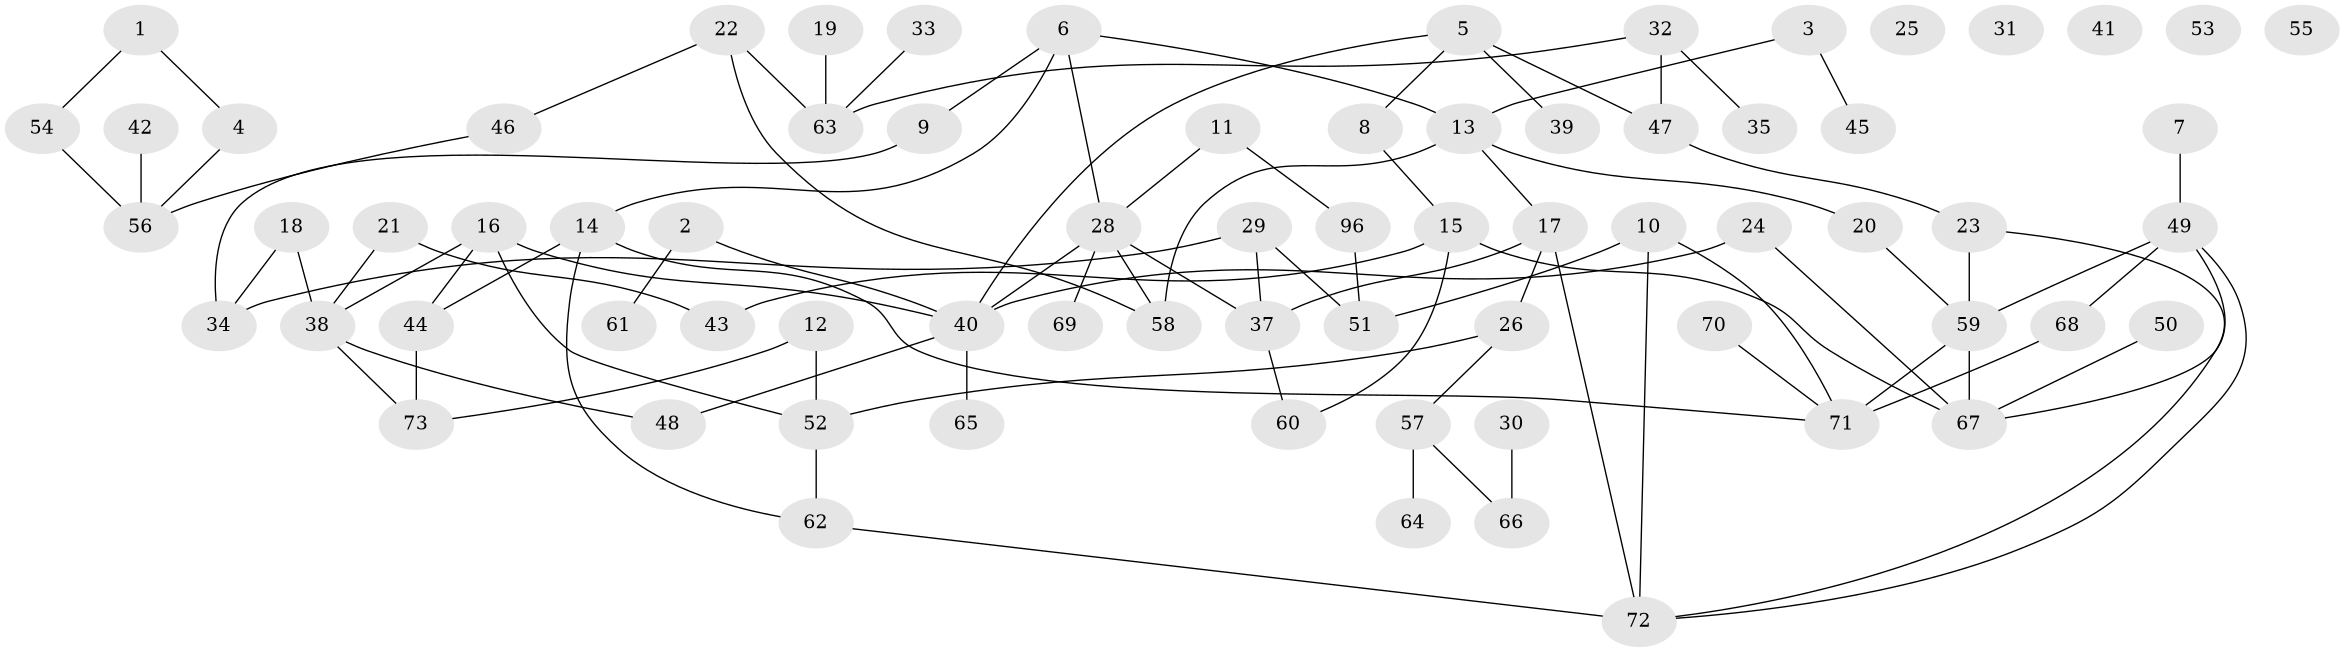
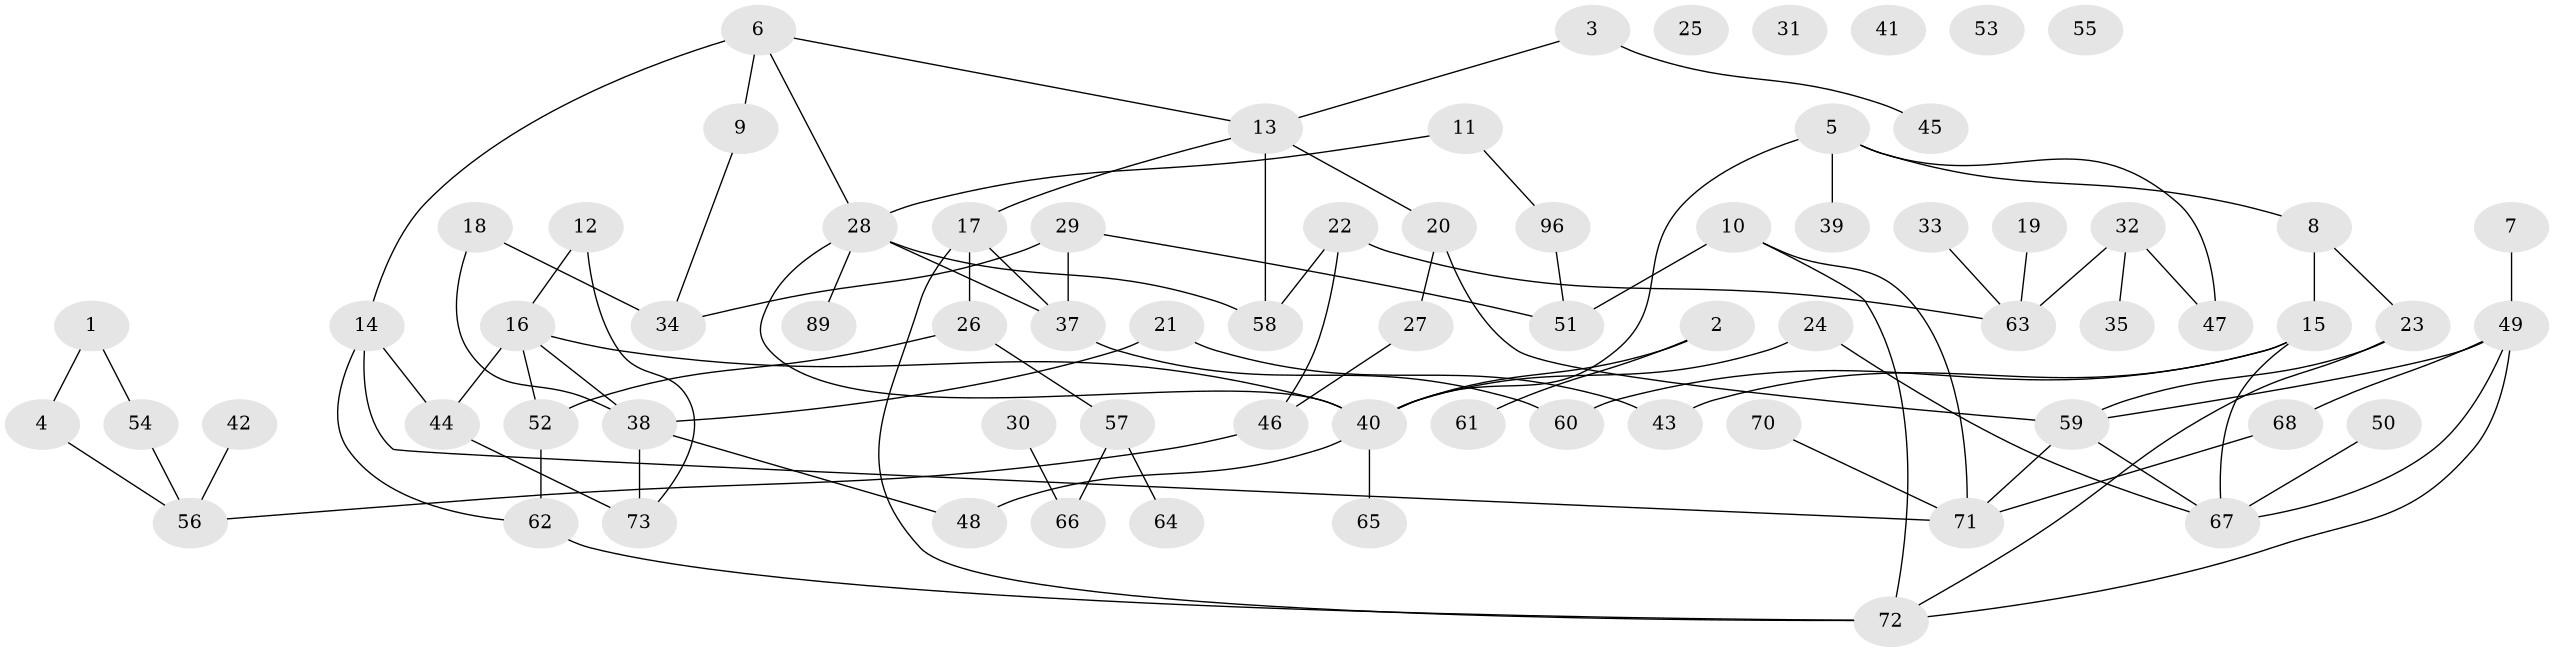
  graph {
    node [color=gray90 style=filled]
    1
    4
    54
    56
    2
    40
    61
    48
    65
    3
    13
    45
    17
    20
    58
    5
    8
    39
    47
    15
    23
    6
    9
    14
    28
    34
    71
    44
    62
    37
-   69
+   69 [label=89]
    7
    49
    72
    67
    59
    68
    43
    60
    10
    51
    11
    n43 [label=96]
    12
    16
    73
    38
    52
    26
+   27
    57
    18
    19
    63
    46
    21
    22
    24
    25
    66
    64
    29
    30
    31
    32
    35
    33
    41
    42
    50
    53
    55
    70
    1 -- 4
    1 -- 54
    4 -- 56
    54 -- 56
    2 -- 40
    2 -- 61
    40 -- 48
    40 -- 65
    3 -- 13
    3 -- 45
    13 -- 17
    13 -- 20
    13 -- 58
    17 -- 37
    17 -- 72
    17 -- 26
    20 -- 59
+   20 -- 27
    5 -- 40
    5 -- 8
    5 -- 39
    5 -- 47
    8 -- 15
-   47 -- 23
+   8 -- 23
    15 -- 67
    15 -- 43
    15 -- 60
    23 -- 72
    23 -- 59
    6 -- 13
    6 -- 9
    6 -- 14
    6 -- 28
    9 -- 34
    14 -- 71
    14 -- 44
    14 -- 62
    28 -- 40
    28 -- 58
    28 -- 37
    28 -- 69
    44 -- 73
    62 -- 72
    37 -- 60
    7 -- 49
    49 -- 72
    49 -- 67
    49 -- 59
    49 -- 68
    59 -- 71
    59 -- 67
    68 -- 71
    10 -- 71
    10 -- 72
    10 -- 51
    11 -- 28
    11 -- n43
    n43 -- 51
-   12 -- 52
+   12 -- 16
    12 -- 73
    16 -- 40
    16 -- 44
    16 -- 38
    16 -- 52
    38 -- 48
    38 -- 73
    52 -- 62
    26 -- 52
    26 -- 57
+   27 -- 46
    57 -- 66
    57 -- 64
    18 -- 34
    18 -- 38
    19 -- 63
    46 -- 56
    21 -- 43
    21 -- 38
    22 -- 58
    22 -- 63
    22 -- 46
    24 -- 40
    24 -- 67
    29 -- 34
    29 -- 37
    29 -- 51
    30 -- 66
    32 -- 47
    32 -- 63
    32 -- 35
    33 -- 63
    42 -- 56
    50 -- 67
    70 -- 71
  }
